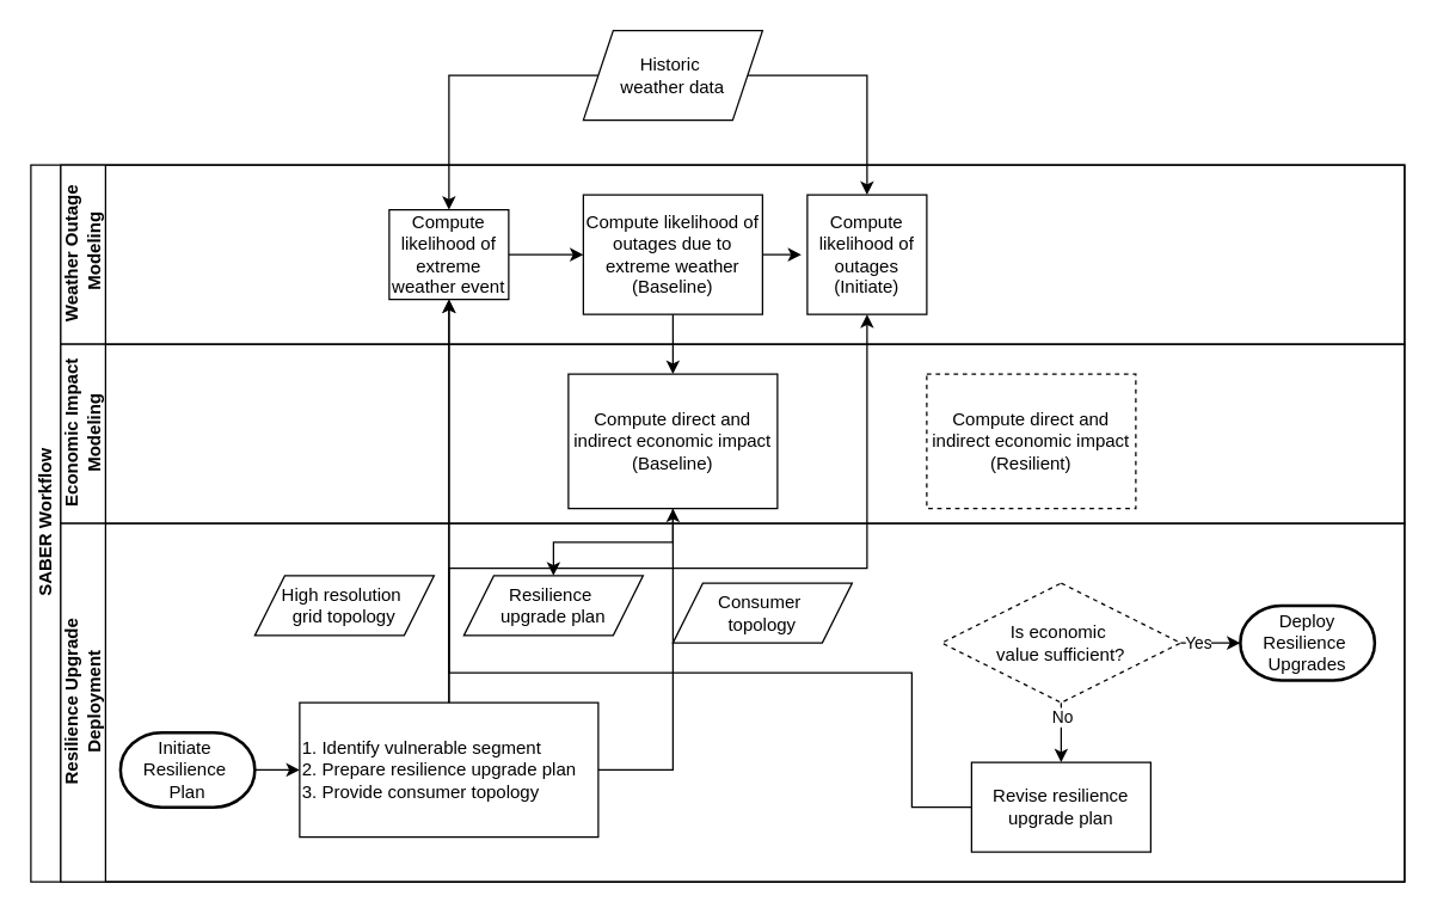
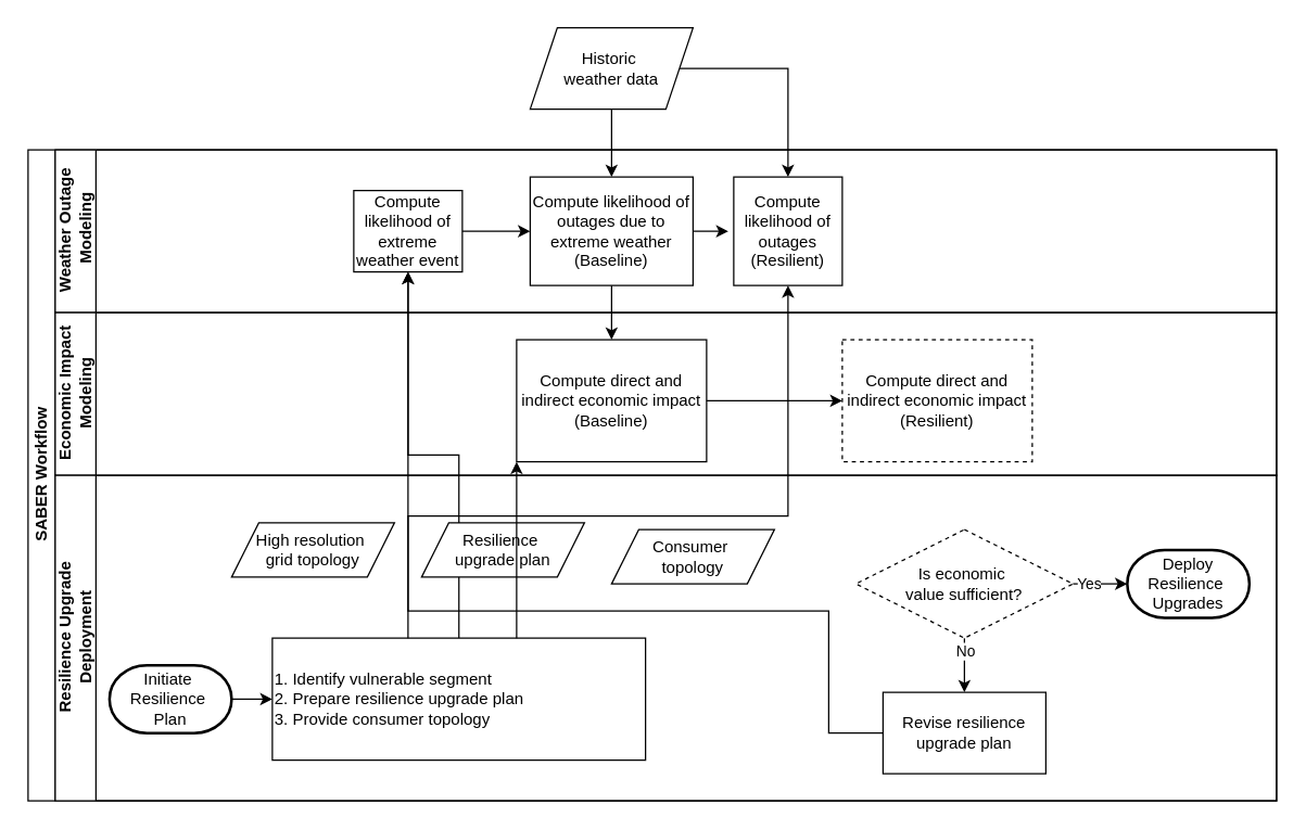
  <mxCell id="0" />
  <mxCell id="1" parent="0" />
  <mxCell id="2" value="SABER Workflow" style="swimlane;html=1;childLayout=stackLayout;resizeParent=1;resizeParentMax=0;horizontal=0;startSize=20;horizontalStack=0;" parent="1" vertex="1"><mxGeometry x="20" y="110" width="920" height="480" as="geometry" /></mxCell>
  <mxCell id="3" value="&lt;div&gt;Weather Outage&lt;/div&gt;&lt;div&gt;&amp;nbsp;Modeling&lt;/div&gt;" style="swimlane;html=1;startSize=30;horizontal=0;" parent="2" vertex="1"><mxGeometry x="20" width="900" height="120" as="geometry" /></mxCell>
  <mxCell id="4" style="edgeStyle=orthogonalEdgeStyle;rounded=0;orthogonalLoop=1;jettySize=auto;html=1;entryX=0;entryY=0.5;entryDx=0;entryDy=0;" parent="3" source="5" target="6" edge="1"><mxGeometry relative="1" as="geometry" /></mxCell>
  <mxCell id="5" value="Compute likelihood of extreme weather event" style="rounded=0;whiteSpace=wrap;html=1;fontFamily=Helvetica;fontSize=12;fontColor=#000000;align=center;" parent="3" vertex="1"><mxGeometry x="220" y="30" width="80" height="60" as="geometry" /></mxCell>
  <mxCell id="6" value="Compute likelihood of outages due to extreme weather (Baseline) " style="rounded=0;whiteSpace=wrap;html=1;fontFamily=Helvetica;fontSize=12;fontColor=#000000;align=center;" parent="3" vertex="1"><mxGeometry x="350" y="20" width="120" height="80" as="geometry" /></mxCell>
- <mxCell id="7" value="&lt;div&gt;Compute likelihood of outages&lt;/div&gt;&lt;div&gt;(Initiate)&lt;br&gt;&lt;/div&gt;" style="whiteSpace=wrap;html=1;aspect=fixed;" parent="3" vertex="1"><mxGeometry x="500" y="20" width="80" height="80" as="geometry" /></mxCell>
+ <mxCell id="7" value="&lt;div&gt;Compute likelihood of outages&lt;/div&gt;&lt;div&gt;(Resilient)&lt;br&gt;&lt;/div&gt;" style="whiteSpace=wrap;html=1;aspect=fixed;" parent="3" vertex="1"><mxGeometry x="500" y="20" width="80" height="80" as="geometry" /></mxCell>
  <mxCell id="8" style="edgeStyle=orthogonalEdgeStyle;rounded=0;orthogonalLoop=1;jettySize=auto;html=1;entryX=-0.05;entryY=0.5;entryDx=0;entryDy=0;entryPerimeter=0;" parent="3" source="6" target="7" edge="1"><mxGeometry relative="1" as="geometry" /></mxCell>
  <mxCell id="9" value="&lt;div&gt;Economic Impact &lt;br&gt;&lt;/div&gt;&lt;div&gt;Modeling&lt;br&gt;&lt;/div&gt;" style="swimlane;html=1;startSize=30;horizontal=0;" parent="2" vertex="1"><mxGeometry x="20" y="120" width="900" height="120" as="geometry" /></mxCell>
  <mxCell id="10" value="&lt;div&gt;Compute direct and indirect economic impact&lt;/div&gt;&lt;div&gt;(Baseline)&lt;br&gt;&lt;/div&gt;" style="rounded=0;whiteSpace=wrap;html=1;" parent="9" vertex="1"><mxGeometry x="340" y="20" width="140" height="90" as="geometry" /></mxCell>
  <mxCell id="11" value="&lt;br&gt;&lt;div&gt;Compute direct and indirect economic impact&lt;/div&gt;&lt;div&gt;(Resilient)&lt;br&gt;&lt;/div&gt;&lt;div&gt;&lt;br/&gt;&lt;/div&gt;" style="rounded=0;whiteSpace=wrap;html=1;dashed=1;" parent="9" vertex="1"><mxGeometry x="580" y="20" width="140" height="90" as="geometry" /></mxCell>
- <mxCell id="12" style="edgeStyle=orthogonalEdgeStyle;rounded=0;orthogonalLoop=1;jettySize=auto;html=1;" parent="9" source="10" target="16" edge="1"><mxGeometry relative="1" as="geometry"><mxPoint x="540.0" y="65" as="targetPoint" /></mxGeometry></mxCell>
+ <mxCell id="12" style="edgeStyle=orthogonalEdgeStyle;rounded=0;orthogonalLoop=1;jettySize=auto;html=1;" parent="9" source="10" target="11" edge="1"><mxGeometry relative="1" as="geometry"><mxPoint x="540.0" y="65" as="targetPoint" /></mxGeometry></mxCell>
  <mxCell id="13" style="edgeStyle=orthogonalEdgeStyle;rounded=0;orthogonalLoop=1;jettySize=auto;html=1;" parent="2" source="19" target="5" edge="1"><mxGeometry relative="1" as="geometry" /></mxCell>
  <mxCell id="14" value="&lt;div&gt;Resilience Upgrade &lt;br&gt;&lt;/div&gt;&lt;div&gt;Deployment&lt;br&gt;&lt;/div&gt;" style="swimlane;html=1;startSize=30;horizontal=0;" parent="2" vertex="1"><mxGeometry x="20" y="240" width="900" height="240" as="geometry" /></mxCell>
  <mxCell id="15" value="&lt;div&gt;High resolution&amp;nbsp;&lt;/div&gt;&lt;div&gt;grid topology&lt;/div&gt;" style="shape=parallelogram;perimeter=parallelogramPerimeter;whiteSpace=wrap;html=1;fixedSize=1;" parent="14" vertex="1"><mxGeometry x="130" y="35" width="120" height="40" as="geometry" /></mxCell>
  <mxCell id="16" value="&lt;div&gt;Resilience&amp;nbsp;&lt;/div&gt;&lt;div&gt;upgrade plan&lt;/div&gt;" style="shape=parallelogram;perimeter=parallelogramPerimeter;whiteSpace=wrap;html=1;fixedSize=1;" parent="14" vertex="1"><mxGeometry x="270" y="35" width="120" height="40" as="geometry" /></mxCell>
  <mxCell id="17" style="edgeStyle=orthogonalEdgeStyle;rounded=0;orthogonalLoop=1;jettySize=auto;html=1;" parent="14" source="18" target="19" edge="1"><mxGeometry relative="1" as="geometry" /></mxCell>
  <mxCell id="18" value="&lt;div&gt;Initiate&amp;nbsp;&lt;/div&gt;&lt;div&gt;Resilience&amp;nbsp;&lt;/div&gt;&lt;div&gt;Plan&lt;/div&gt;" style="strokeWidth=2;html=1;shape=mxgraph.flowchart.terminator;whiteSpace=wrap;" parent="14" vertex="1"><mxGeometry x="40" y="140" width="90" height="50" as="geometry" /></mxCell>
- <mxCell id="19" value="&lt;div align=&quot;left&quot;&gt;1. Identify vulnerable segment&amp;nbsp;&lt;/div&gt;&lt;div align=&quot;left&quot;&gt;2. Prepare resilience upgrade plan&lt;/div&gt;&lt;div align=&quot;left&quot;&gt;3. Provide consumer topology&lt;br&gt;&lt;/div&gt;" style="rounded=0;whiteSpace=wrap;html=1;align=left;" parent="14" vertex="1"><mxGeometry x="160" y="120" width="200" height="90" as="geometry" /></mxCell>
+ <mxCell id="19" value="&lt;div align=&quot;left&quot;&gt;1. Identify vulnerable segment&amp;nbsp;&lt;/div&gt;&lt;div align=&quot;left&quot;&gt;2. Prepare resilience upgrade plan&lt;/div&gt;&lt;div align=&quot;left&quot;&gt;3. Provide consumer topology&lt;br&gt;&lt;/div&gt;" style="rounded=0;whiteSpace=wrap;html=1;align=left;" parent="14" vertex="1"><mxGeometry x="160" y="120" width="275" height="90" as="geometry" /></mxCell>
  <mxCell id="20" value="&lt;div&gt;Consumer&amp;nbsp;&lt;/div&gt;&lt;div&gt;topology&lt;/div&gt;" style="shape=parallelogram;perimeter=parallelogramPerimeter;whiteSpace=wrap;html=1;fixedSize=1;" parent="14" vertex="1"><mxGeometry x="410" y="40" width="120" height="40" as="geometry" /></mxCell>
  <mxCell id="21" style="edgeStyle=orthogonalEdgeStyle;rounded=0;orthogonalLoop=1;jettySize=auto;html=1;entryX=0.5;entryY=0;entryDx=0;entryDy=0;" edge="1" parent="14" source="23" target="27"><mxGeometry relative="1" as="geometry" /></mxCell>
  <mxCell id="22" value="No" style="edgeLabel;html=1;align=center;verticalAlign=middle;resizable=0;points=[];" vertex="1" connectable="0" parent="21"><mxGeometry x="-0.533" relative="1" as="geometry"><mxPoint as="offset" /></mxGeometry></mxCell>
  <mxCell id="23" value="&lt;div&gt;Is economic&amp;nbsp;&lt;/div&gt;&lt;div&gt;value sufficient?&lt;/div&gt;" style="rhombus;whiteSpace=wrap;html=1;dashed=1;" vertex="1" parent="14"><mxGeometry x="590" y="40" width="160" height="80" as="geometry" /></mxCell>
  <mxCell id="24" value="&lt;div&gt;Deploy &lt;br&gt;&lt;/div&gt;&lt;div&gt;Resilience&amp;nbsp;&lt;/div&gt;&lt;div&gt;Upgrades&lt;/div&gt;" style="strokeWidth=2;html=1;shape=mxgraph.flowchart.terminator;whiteSpace=wrap;" vertex="1" parent="14"><mxGeometry x="790" y="55" width="90" height="50" as="geometry" /></mxCell>
  <mxCell id="25" style="edgeStyle=orthogonalEdgeStyle;rounded=0;orthogonalLoop=1;jettySize=auto;html=1;entryX=0;entryY=0.5;entryDx=0;entryDy=0;entryPerimeter=0;" edge="1" parent="14" source="23" target="24"><mxGeometry relative="1" as="geometry" /></mxCell>
  <mxCell id="26" value="Yes" style="edgeLabel;html=1;align=center;verticalAlign=middle;resizable=0;points=[];" vertex="1" connectable="0" parent="25"><mxGeometry x="-0.464" y="1" relative="1" as="geometry"><mxPoint as="offset" /></mxGeometry></mxCell>
  <mxCell id="27" value="Revise resilience upgrade plan" style="rounded=0;whiteSpace=wrap;html=1;" vertex="1" parent="14"><mxGeometry x="610" y="160" width="120" height="60" as="geometry" /></mxCell>
  <mxCell id="28" style="edgeStyle=orthogonalEdgeStyle;rounded=0;orthogonalLoop=1;jettySize=auto;html=1;entryX=0.5;entryY=1;entryDx=0;entryDy=0;" parent="2" source="19" target="7" edge="1"><mxGeometry relative="1" as="geometry"><Array as="points"><mxPoint x="280" y="270" /><mxPoint x="560" y="270" /></Array></mxGeometry></mxCell>
  <mxCell id="29" style="edgeStyle=orthogonalEdgeStyle;rounded=0;orthogonalLoop=1;jettySize=auto;html=1;entryX=0.5;entryY=0;entryDx=0;entryDy=0;" parent="2" source="6" target="10" edge="1"><mxGeometry relative="1" as="geometry" /></mxCell>
  <mxCell id="30" style="edgeStyle=orthogonalEdgeStyle;rounded=0;orthogonalLoop=1;jettySize=auto;html=1;" parent="2" source="19" target="10" edge="1"><mxGeometry relative="1" as="geometry"><Array as="points"><mxPoint x="430" y="405" /></Array></mxGeometry></mxCell>
  <mxCell id="31" style="edgeStyle=orthogonalEdgeStyle;rounded=0;orthogonalLoop=1;jettySize=auto;html=1;" edge="1" parent="2" source="27" target="5"><mxGeometry relative="1" as="geometry"><mxPoint x="280" y="250" as="targetPoint" /><Array as="points"><mxPoint x="590" y="430" /><mxPoint x="590" y="340" /><mxPoint x="280" y="340" /></Array></mxGeometry></mxCell>
- <mxCell id="32" style="edgeStyle=orthogonalEdgeStyle;rounded=0;orthogonalLoop=1;jettySize=auto;html=1;" parent="1" source="34" target="5" edge="1"><mxGeometry relative="1" as="geometry" /></mxCell>
+ <mxCell id="32" style="edgeStyle=orthogonalEdgeStyle;rounded=0;orthogonalLoop=1;jettySize=auto;html=1;entryX=0.5;entryY=0;entryDx=0;entryDy=0;" parent="1" source="34" target="6" edge="1"><mxGeometry relative="1" as="geometry" /></mxCell>
  <mxCell id="33" style="edgeStyle=orthogonalEdgeStyle;rounded=0;orthogonalLoop=1;jettySize=auto;html=1;entryX=0.5;entryY=0;entryDx=0;entryDy=0;" parent="1" source="34" target="7" edge="1"><mxGeometry relative="1" as="geometry" /></mxCell>
  <mxCell id="34" value="&lt;div&gt;Historic&amp;nbsp;&lt;/div&gt;&lt;div&gt;weather data&lt;/div&gt;" style="shape=parallelogram;perimeter=parallelogramPerimeter;whiteSpace=wrap;html=1;fixedSize=1;" parent="1" vertex="1"><mxGeometry x="390" y="20" width="120" height="60" as="geometry" /></mxCell>
